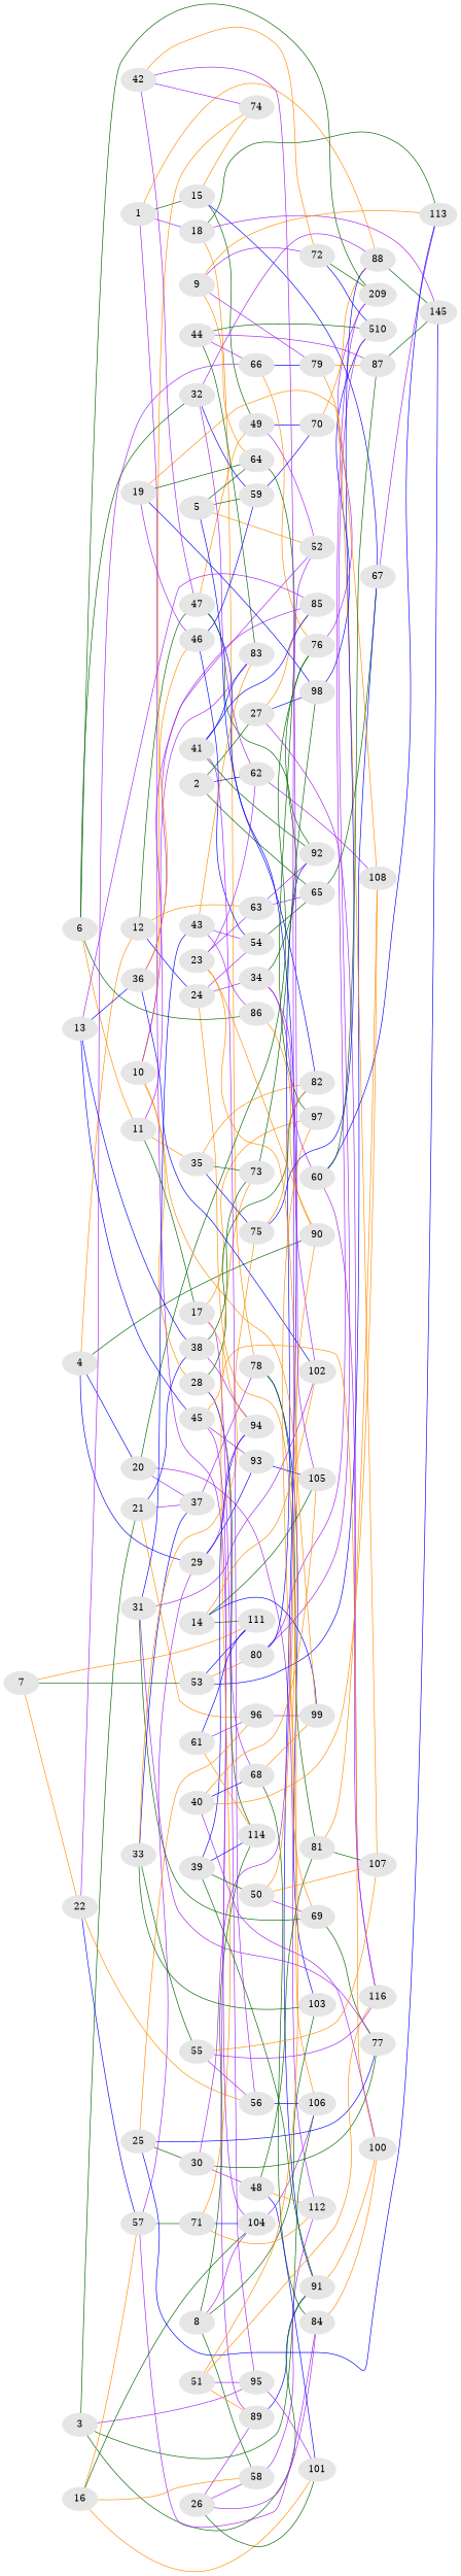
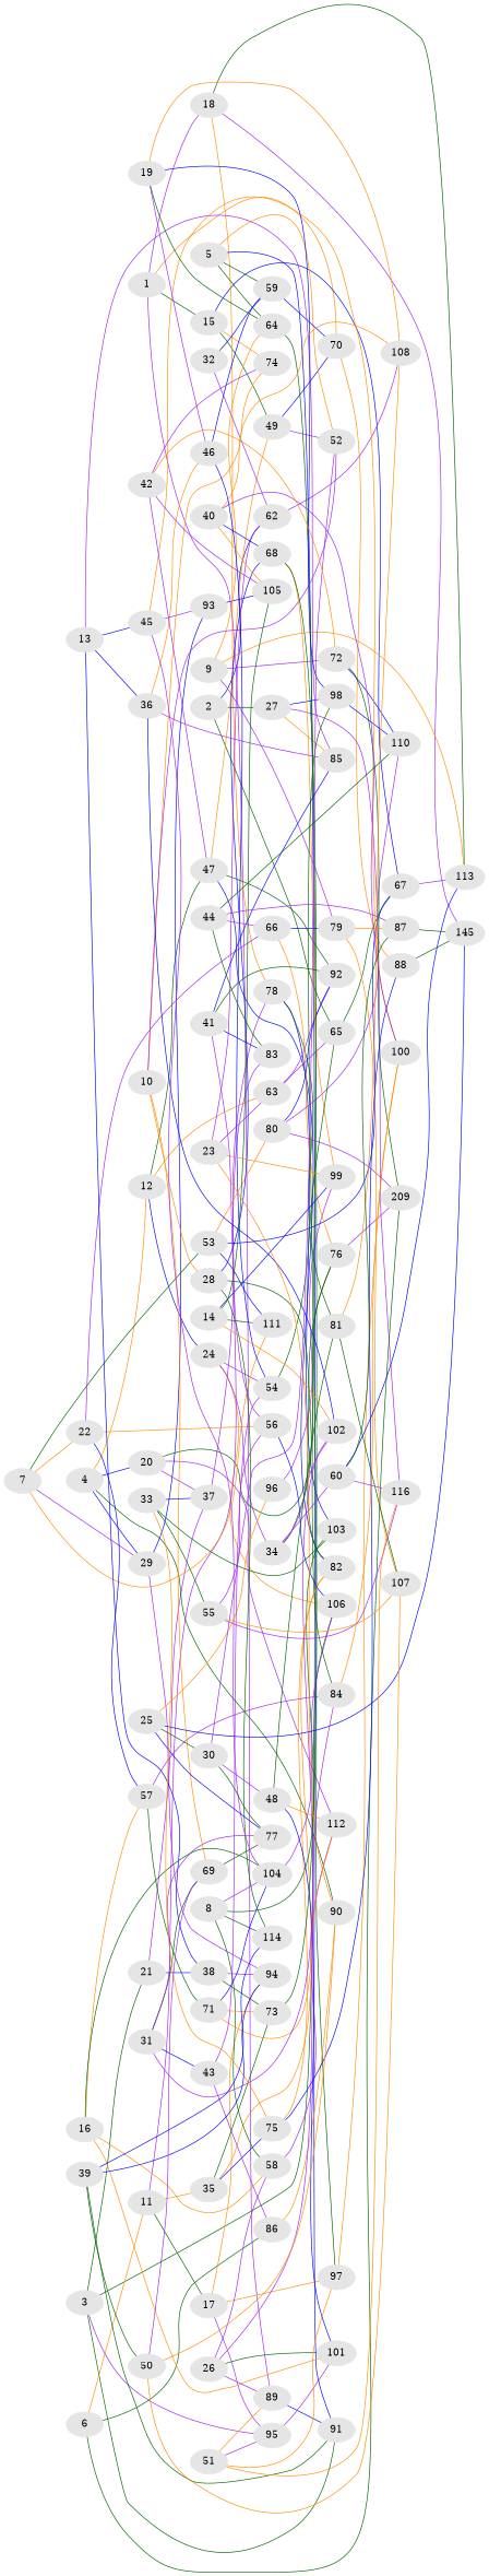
  graph {
    rankdir=LR
    node [color=gray90 style=filled]
    edge [color=purple]
    1
    15
    18
    70
    89
    74
    49
    67
    113
    78
    n11 [label=145]
    88
    91
    2
    27
    62
    65
    85
    98
    116
    108
    3
    21
    95
    106
    38
    37
    96
    101
    4
    12
    20
    29
    90
    24
    47
    63
    76
    112
    94
    93
    5
    52
    59
    64
    97
    6
    11
    32
    86
    n51 [label=209]
    17
    35
    83
    7
    22
    53
    111
    57
    56
    66
    80
    8
    103
    58
    104
    114
    9
    72
    79
-   110 [label=510]
+   110
    87
    107
    10
    28
    69
    68
    82
    77
    75
    73
    34
    54
    92
    13
    36
    45
    102
    46
    100
    14
    99
    105
    16
    84
    71
    81
    19
    23
    60
    25
    30
    48
    26
    31
    43
    33
    55
    39
    50
    40
    41
    42
    44
    51
-   61
    1 -- 15 [color=darkgreen]
    1 -- 18
-   1 -- 88 [color=darkorange]
+   1 -- 70 [color=darkorange]
    1 -- 89
    15 -- 74 [color=darkorange]
    15 -- 49 [color=darkgreen]
    15 -- 67 [color=blue]
    18 -- 113 [color=darkgreen]
    18 -- 78 [color=darkorange]
    18 -- n11
    70 -- 88 [color=darkorange]
    89 -- 91 [color=blue]
    49 -- 70 [color=blue]
    49 -- 52
    67 -- 113
    78 -- 103 [color=blue]
    78 -- 81 [color=darkgreen]
    88 -- n11 [color=darkgreen]
    2 -- 27 [color=darkgreen]
    2 -- 62 [color=blue]
    2 -- 65 [color=darkgreen]
    27 -- 85 [color=darkorange]
    27 -- 98 [color=blue]
    27 -- 116
    62 -- 108
    65 -- 67 [color=darkgreen]
    98 -- 110 [color=blue]
    3 -- 91 [color=darkgreen]
    3 -- 21 [color=darkgreen]
    3 -- 95
    3 -- 106 [color=darkgreen]
    21 -- 38 [color=blue]
    21 -- 37
-   21 -- 96 [color=darkorange]
    95 -- 101
    38 -- 94
    38 -- 73 [color=darkgreen]
    37 -- 78
    96 -- 99
    4 -- 12 [color=darkorange]
    4 -- 20 [color=blue]
    4 -- 29 [color=blue]
    4 -- 90 [color=darkgreen]
    12 -- 24 [color=blue]
    12 -- 47 [color=darkgreen]
    12 -- 63 [color=darkorange]
    20 -- 37
    20 -- 76 [color=darkgreen]
    20 -- 112
    29 -- 94
    29 -- 93 [color=blue]
    24 -- 106 [color=darkorange]
    24 -- 34
    24 -- 54
    47 -- 49 [color=darkorange]
    47 -- 82 [color=blue]
    47 -- 92 [color=darkgreen]
    63 -- 65
    63 -- 92
    76 -- n51
    93 -- 105 [color=blue]
    5 -- 91 [color=blue]
    5 -- 52 [color=darkorange]
    5 -- 59 [color=darkgreen]
    5 -- 64 [color=darkgreen]
    59 -- 70 [color=blue]
    64 -- 97 [color=darkgreen]
-   91 -- 100 [color=darkorange]
+   97 -- 100 [color=darkorange]
    6 -- 11 [color=darkorange]
-   6 -- 32 [color=darkgreen]
    6 -- 86 [color=darkgreen]
    6 -- n51 [color=darkgreen]
    11 -- 17 [color=darkgreen]
    11 -- 35 [color=darkorange]
    11 -- 83
-   32 -- 88
    32 -- 62
    32 -- 59 [color=blue]
    86 -- 90 [color=darkorange]
    17 -- 95
    17 -- 94 [color=darkorange]
    17 -- 97 [color=darkorange]
    35 -- 82 [color=darkorange]
    35 -- 75 [color=blue]
    35 -- 73 [color=darkgreen]
-   57 -- 29
+   7 -- 29
    7 -- 22 [color=darkorange]
    7 -- 53 [color=darkgreen]
    7 -- 111 [color=darkorange]
    22 -- 57 [color=blue]
    22 -- 56 [color=darkorange]
    22 -- 66
    53 -- 67 [color=blue]
    53 -- 111 [color=blue]
    53 -- 80 [color=darkorange]
    57 -- 84
    57 -- 71 [color=darkgreen]
    56 -- 106 [color=blue]
    66 -- 76 [color=darkorange]
    66 -- 79 [color=blue]
    80 -- n51
    80 -- 110
    80 -- 92 [color=blue]
    8 -- 103 [color=darkgreen]
    8 -- 58 [color=darkgreen]
    8 -- 104
    8 -- 114 [color=darkgreen]
    58 -- 112
    104 -- 106
    9 -- 113 [color=darkorange]
    9 -- 64 [color=darkorange]
    9 -- 72
    9 -- 79
    72 -- n51 [color=darkgreen]
    72 -- 110 [color=blue]
    79 -- 87 [color=darkorange]
    79 -- 107 [color=darkorange]
    87 -- n11 [color=darkgreen]
    10 -- 74 [color=darkorange]
    10 -- 52
    10 -- 28 [color=darkorange]
    10 -- 69 [color=darkorange]
    28 -- 114 [color=darkgreen]
-   28 -- 68
+   28 -- 68 [color=blue]
    28 -- 82 [color=darkgreen]
    69 -- 77 [color=darkgreen]
    68 -- 99 [color=darkorange]
    68 -- 84 [color=darkgreen]
    75 -- 88 [color=blue]
    75 -- 82 [color=darkorange]
    73 -- 98 [color=darkgreen]
    34 -- 76 [color=darkgreen]
    34 -- 102
    34 -- 60
    54 -- 65 [color=darkgreen]
    13 -- 85
    13 -- 38 [color=blue]
    13 -- 36 [color=blue]
    13 -- 45 [color=blue]
    36 -- 85
    36 -- 102 [color=blue]
    36 -- 46 [color=darkorange]
    45 -- 93
    45 -- 104
    45 -- 100 [color=darkorange]
    46 -- 59 [color=blue]
    46 -- 54 [color=blue]
    14 -- 111 [color=darkgreen]
    14 -- 102 [color=darkorange]
    14 -- 99 [color=blue]
    14 -- 105 [color=darkgreen]
    16 -- 101 [color=darkorange]
    16 -- 57 [color=darkorange]
    16 -- 58 [color=darkorange]
    16 -- 104 [color=darkgreen]
    84 -- 100 [color=darkorange]
    71 -- 112 [color=darkorange]
    71 -- 104 [color=blue]
    71 -- 73 [color=darkorange]
    81 -- 108 [color=darkorange]
    81 -- 107 [color=darkgreen]
    19 -- 98 [color=blue]
    19 -- 108 [color=darkorange]
    19 -- 64 [color=darkgreen]
    19 -- 46
    23 -- 62
    23 -- 90 [color=darkorange]
    23 -- 63
    23 -- 99 [color=darkorange]
    60 -- 113 [color=blue]
    60 -- 116
    60 -- 87 [color=darkgreen]
    25 -- n11 [color=blue]
    25 -- 96 [color=darkorange]
    25 -- 77 [color=blue]
    25 -- 30 [color=darkgreen]
    30 -- 52
    30 -- 77 [color=darkgreen]
    30 -- 48
    48 -- 101 [color=blue]
    48 -- 112 [color=darkorange]
    48 -- 81 [color=darkgreen]
    26 -- 89
    26 -- 101 [color=darkgreen]
    26 -- 58
    26 -- 84
    31 -- 69 [color=darkgreen]
    31 -- 77
    31 -- 102
    31 -- 43 [color=blue]
    43 -- 86
-   43 -- 83 [color=darkorange]
    43 -- 54
    33 -- 37 [color=blue]
    33 -- 103 [color=darkgreen]
    33 -- 75 [color=darkorange]
    33 -- 55 [color=darkgreen]
    55 -- 116
    55 -- 56
    55 -- 107 [color=darkorange]
    39 -- 91 [color=darkgreen]
    39 -- 94 [color=blue]
    39 -- 114 [color=blue]
    39 -- 50 [color=darkgreen]
    50 -- 90 [color=darkorange]
    50 -- 107 [color=darkorange]
    50 -- 69
    40 -- 108 [color=darkorange]
    40 -- 68 [color=blue]
    40 -- 100
    40 -- 105 [color=darkorange]
    41 -- 85 [color=blue]
    41 -- 83 [color=blue]
    41 -- 56
    41 -- 92 [color=darkgreen]
    42 -- 74
    42 -- 47
    42 -- 72 [color=darkorange]
    42 -- 105
    44 -- 83 [color=darkgreen]
    44 -- 66
    44 -- 110 [color=darkgreen]
    44 -- 87
    51 -- 89 [color=darkorange]
    51 -- 116 [color=darkorange]
    51 -- 95
    51 -- 97 [color=darkorange]
-   61 -- 96
-   61 -- 111 [color=blue]
-   61 -- 114 [color=darkorange]
  }
